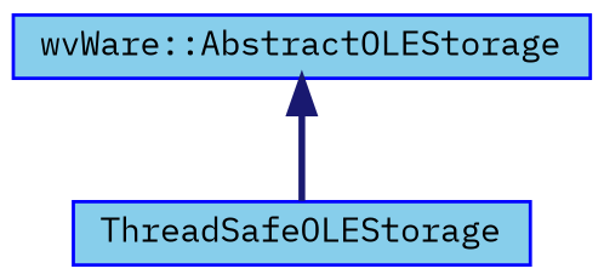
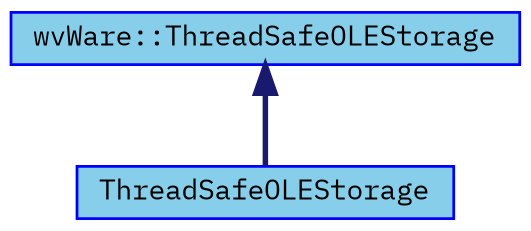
  digraph {
    fontname="IBM Plex Mono"
    node [color=blue fillcolor=skyblue fontname="IBM Plex Mono" fontsize=10 shape=record style=filled]
-   n1 [fontcolor=black height=0.2 label="wvWare::AbstractOLEStorage" width=0.4]
+   n1 [fontcolor=black height=0.2 label="wvWare::ThreadSafeOLEStorage" width=0.4]
    n2 [height=0.2 label=ThreadSafeOLEStorage width=0.4]
    n1 -> n2 [color=midnightblue dir=back fontname="IBM Plex Mono" fontsize=10 labelfontname=Helvetica labelfontsize=10 style=bold]
  }
